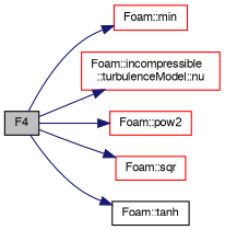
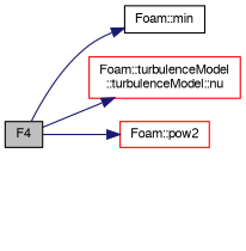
  digraph {
    rankdir=LR
    node [color=black fontname=FreeSans fontsize=10 shape=record]
    edge [color=midnightblue fontname=FreeSans fontsize=10 labelfontname=FreeSans labelfontsize=10 style=solid]
    n1 [fillcolor=grey75 fontcolor=black height=0.2 label=F4 style=filled width=0.4]
-   n2 [color=red height=0.2 label="Foam::min" width=0.4]
-   n3 [color=red height=0.2 label="Foam::incompressible\l::turbulenceModel::nu" width=0.4]
+   n2 [height=0.2 label="Foam::min" width=0.4]
+   n3 [color=red height=0.2 label="Foam::turbulenceModel\l::turbulenceModel::nu" width=0.4]
    n4 [color=red height=0.2 label="Foam::pow2" width=0.4]
-   n5 [color=red height=0.2 label="Foam::sqr" width=0.4]
-   n6 [height=0.2 label="Foam::tanh" width=0.4]
    n1 -> n2
    n1 -> n3
    n1 -> n4
-   n1 -> n5
-   n1 -> n6
  }
